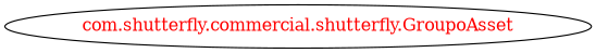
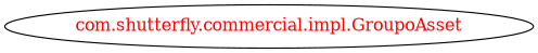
  digraph {
    concentrate=true
    rankdir=LR
    ranksep=2.0
    splines=ortho
-   "com.shutterfly.commercial.impl.GroupoAsset" [fontcolor=red label="com.shutterfly.commercial.shutterfly.GroupoAsset"]
+   "com.shutterfly.commercial.impl.GroupoAsset" [fontcolor=red]
  }
